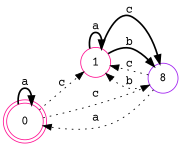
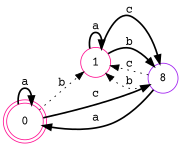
  digraph {
    fontname="Courier Prime"
    rankdir=LR
    node [color=deeppink fontname="Courier Prime" shape=circle]
    edge [fontname="Courier Prime" style=bold]
    n1 [label=0 shape=doublecircle]
    n2 [label=1]
    n3 [color=purple label=8]
    n1 -> n1 [label=a]
-   n1 -> n2 [label=c style=dotted]
-   n1 -> n3 [label=c style=dotted]
+   n1 -> n2 [label=b style=dotted]
+   n1 -> n3 [label=c]
    n2 -> n2 [label=a]
    n2 -> n3 [label=c]
    n2 -> n3 [label=b]
-   n3 -> n1 [label=a style=dotted]
+   n3 -> n1 [label=a]
    n3 -> n2 [label=c style=dotted]
    n3 -> n2 [label=b style=dotted]
  }
